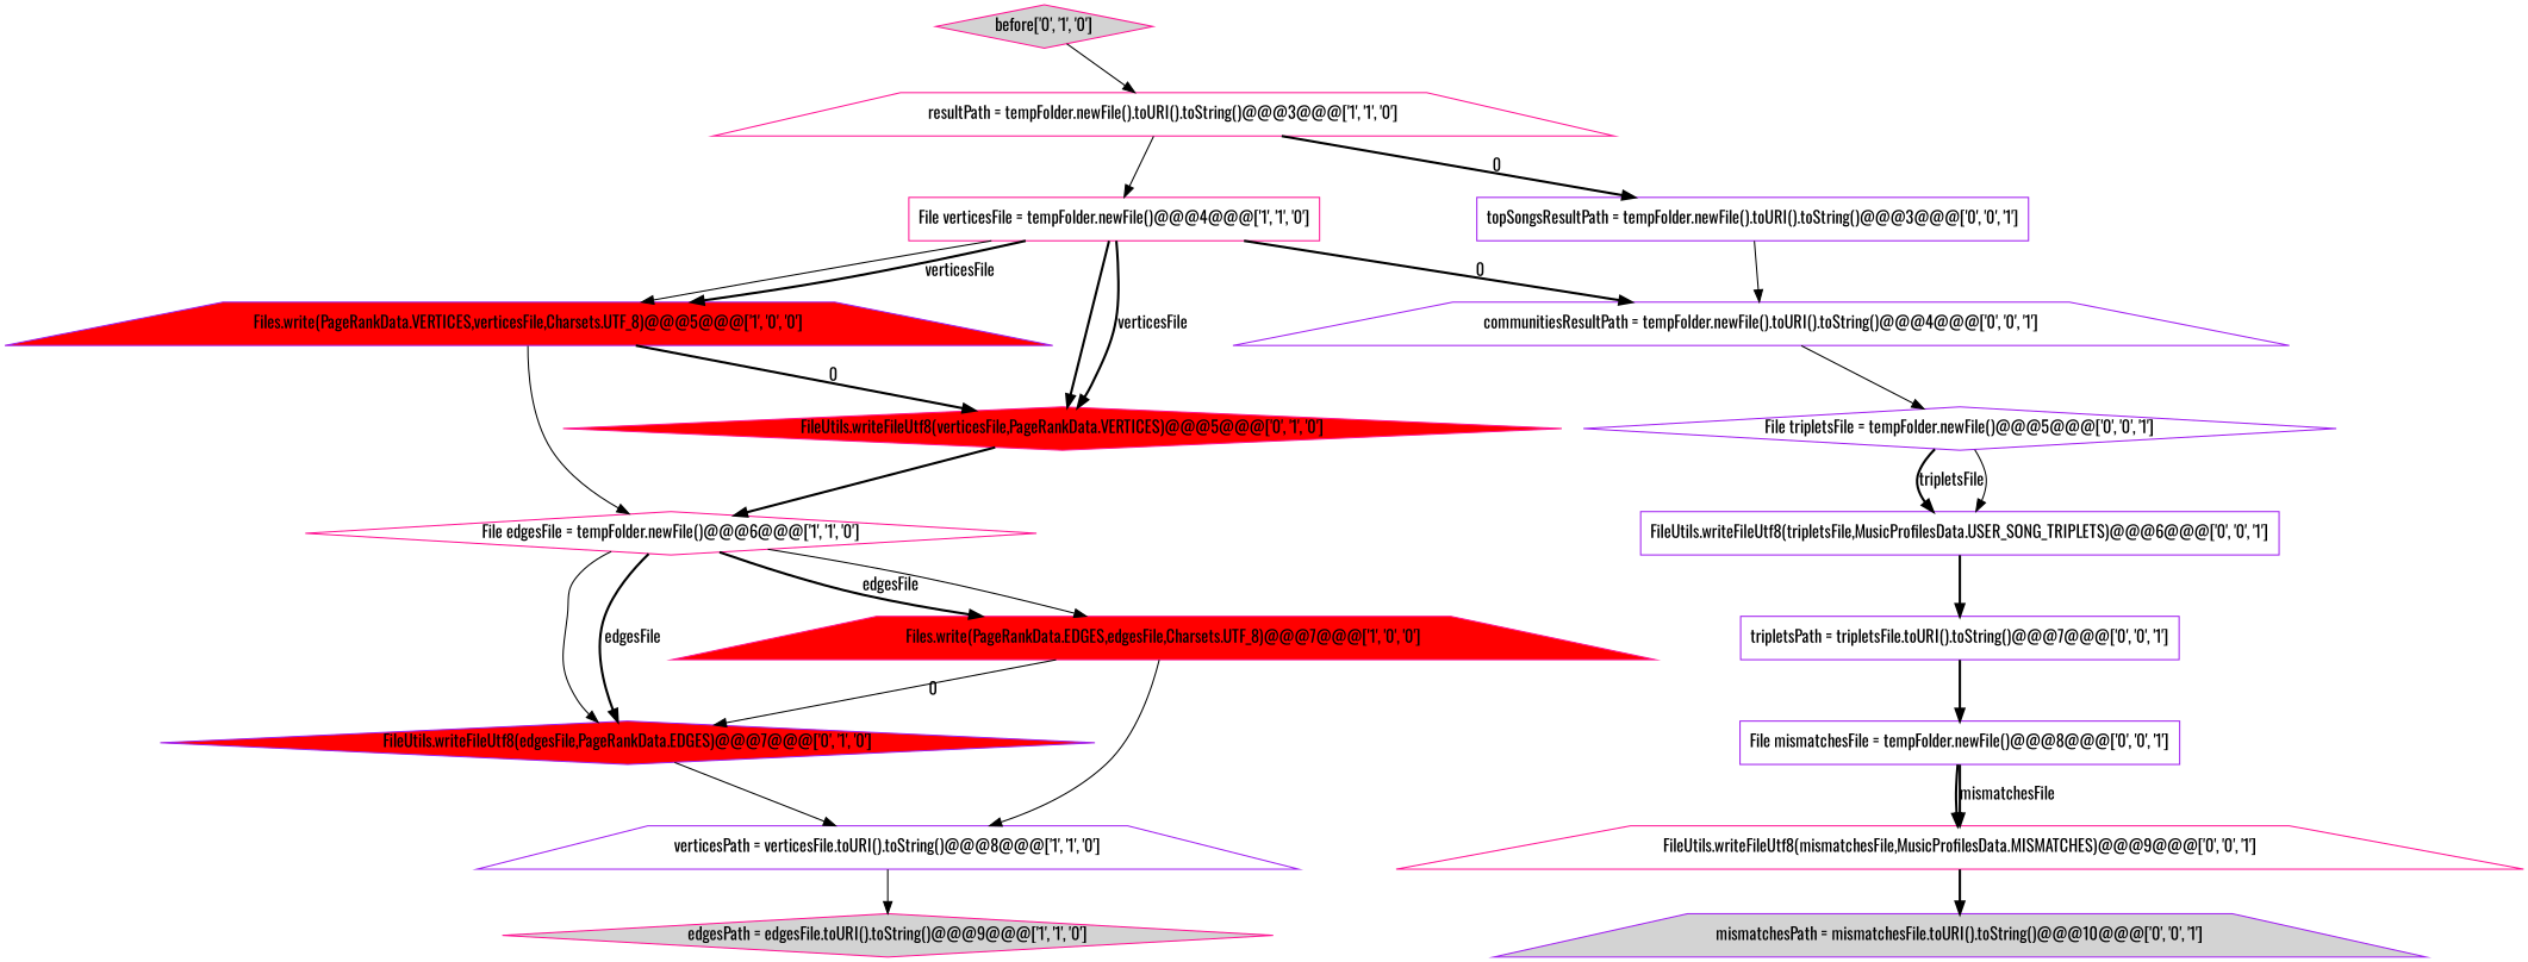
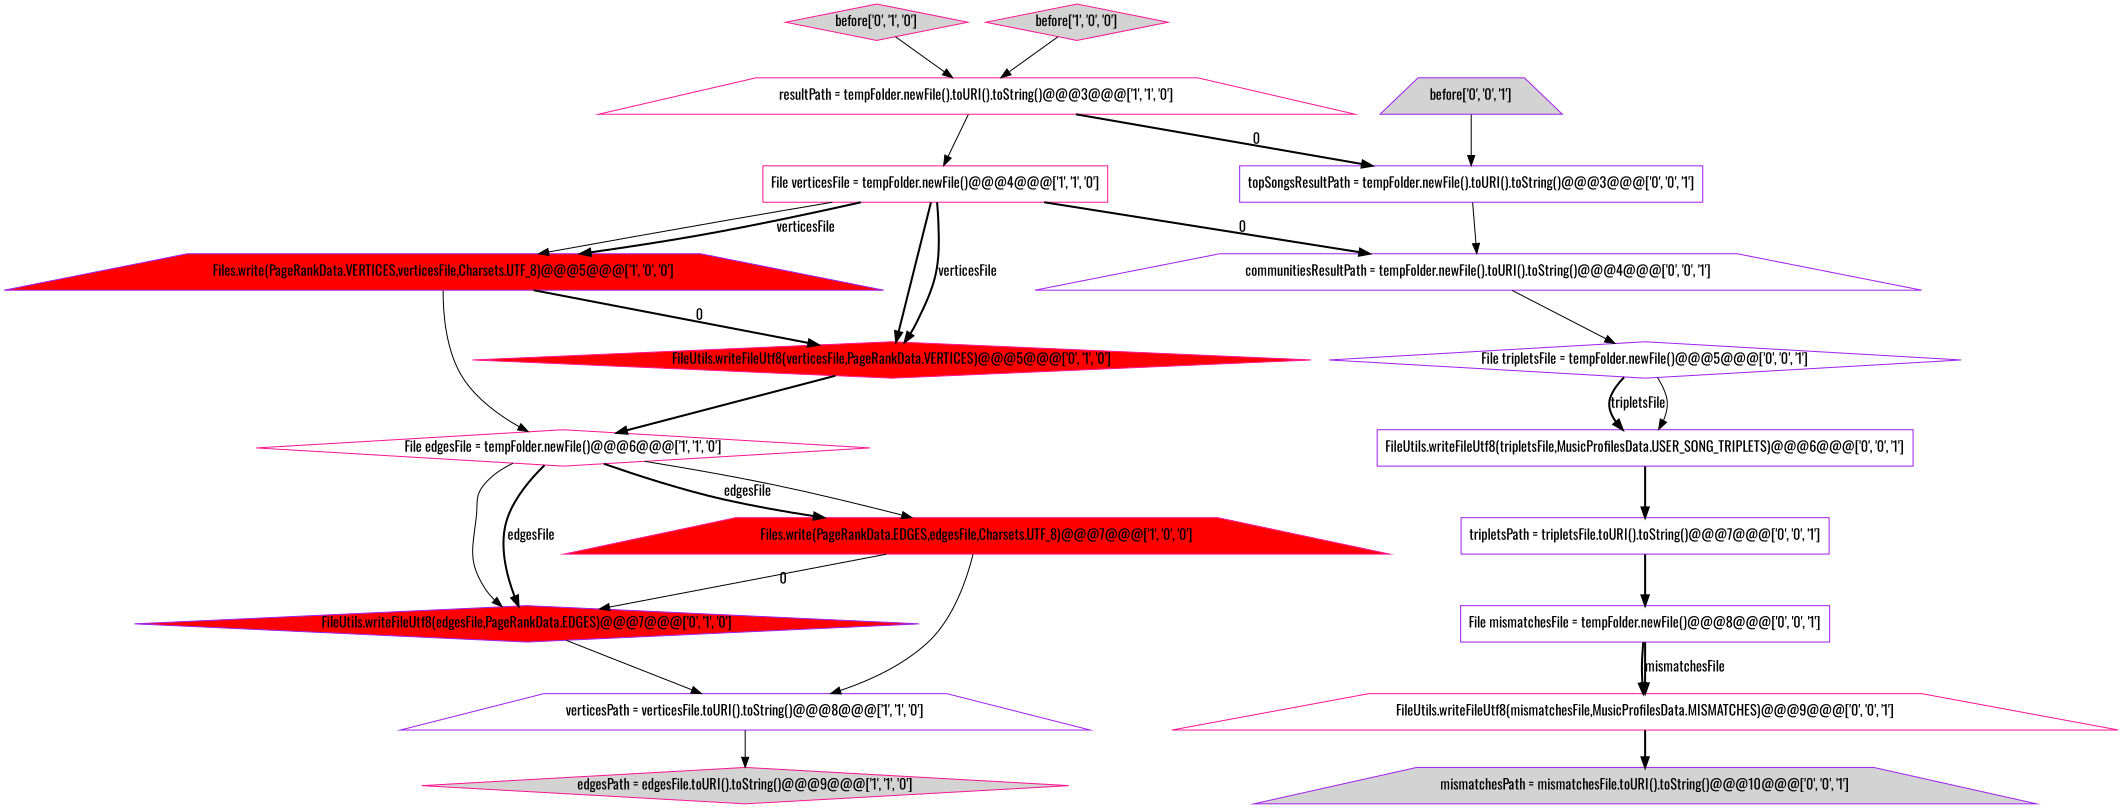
  digraph {
    fontname=Oswald
    node [color=purple fillcolor=white fontname=Oswald shape=trapezium style=filled]
    edge [fontname=Oswald style=bold]
    n1 [color=deeppink fillcolor=lightgray label="edgesPath = edgesFile.toURI().toString()@@@9@@@['1', '1', '0']" shape=diamond]
    n2 [label="tripletsPath = tripletsFile.toURI().toString()@@@7@@@['0', '0', '1']" shape=box]
    n3 [label="File mismatchesFile = tempFolder.newFile()@@@8@@@['0', '0', '1']" shape=box]
    n4 [color=deeppink label="FileUtils.writeFileUtf8(mismatchesFile,MusicProfilesData.MISMATCHES)@@@9@@@['0', '0', '1']"]
+   n5 [fillcolor=lightgray label="before['0', '0', '1']"]
    n6 [label="topSongsResultPath = tempFolder.newFile().toURI().toString()@@@3@@@['0', '0', '1']" shape=box]
    n7 [label="communitiesResultPath = tempFolder.newFile().toURI().toString()@@@4@@@['0', '0', '1']"]
    n8 [label="FileUtils.writeFileUtf8(tripletsFile,MusicProfilesData.USER_SONG_TRIPLETS)@@@6@@@['0', '0', '1']" shape=box]
    n9 [color=deeppink fillcolor=lightgray label="before['0', '1', '0']" shape=diamond]
    n10 [color=deeppink label="resultPath = tempFolder.newFile().toURI().toString()@@@3@@@['1', '1', '0']"]
    n11 [color=deeppink label="File verticesFile = tempFolder.newFile()@@@4@@@['1', '1', '0']" shape=box]
    n12 [fillcolor=red label="FileUtils.writeFileUtf8(edgesFile,PageRankData.EDGES)@@@7@@@['0', '1', '0']" shape=diamond]
    n13 [label="verticesPath = verticesFile.toURI().toString()@@@8@@@['1', '1', '0']"]
    n14 [label="File tripletsFile = tempFolder.newFile()@@@5@@@['0', '0', '1']" shape=diamond]
    n15 [fillcolor=red label="Files.write(PageRankData.VERTICES,verticesFile,Charsets.UTF_8)@@@5@@@['1', '0', '0']"]
    n16 [color=deeppink fillcolor=red label="FileUtils.writeFileUtf8(verticesFile,PageRankData.VERTICES)@@@5@@@['0', '1', '0']" shape=diamond]
    n17 [color=deeppink label="File edgesFile = tempFolder.newFile()@@@6@@@['1', '1', '0']" shape=diamond]
    n18 [color=deeppink fillcolor=red label="Files.write(PageRankData.EDGES,edgesFile,Charsets.UTF_8)@@@7@@@['1', '0', '0']"]
    n19 [fillcolor=lightgray label="mismatchesPath = mismatchesFile.toURI().toString()@@@10@@@['0', '0', '1']"]
+   n20 [color=deeppink fillcolor=lightgray label="before['1', '0', '0']" shape=diamond]
    n2 -> n3
    n3 -> n4
    n3 -> n4 [label=mismatchesFile]
    n4 -> n19
+   n5 -> n6 [style=solid]
    n6 -> n7 [style=solid]
    n7 -> n14 [style=solid]
    n8 -> n2
    n9 -> n10 [style=solid]
    n10 -> n6 [label=0]
    n10 -> n11 [style=solid]
    n11 -> n7 [label=0]
    n11 -> n15 [style=solid]
    n11 -> n15 [label=verticesFile]
    n11 -> n16
    n11 -> n16 [label=verticesFile]
    n12 -> n13 [style=solid]
    n13 -> n1 [style=solid]
    n14 -> n8 [label=tripletsFile]
    n14 -> n8 [style=solid]
    n15 -> n16 [label=0]
    n15 -> n17 [style=solid]
    n16 -> n17
    n17 -> n12 [style=solid]
    n17 -> n12 [label=edgesFile]
    n17 -> n18 [label=edgesFile]
    n17 -> n18 [style=solid]
    n18 -> n12 [label=0 style=solid]
    n18 -> n13 [style=solid]
+   n20 -> n10 [style=solid]
  }
